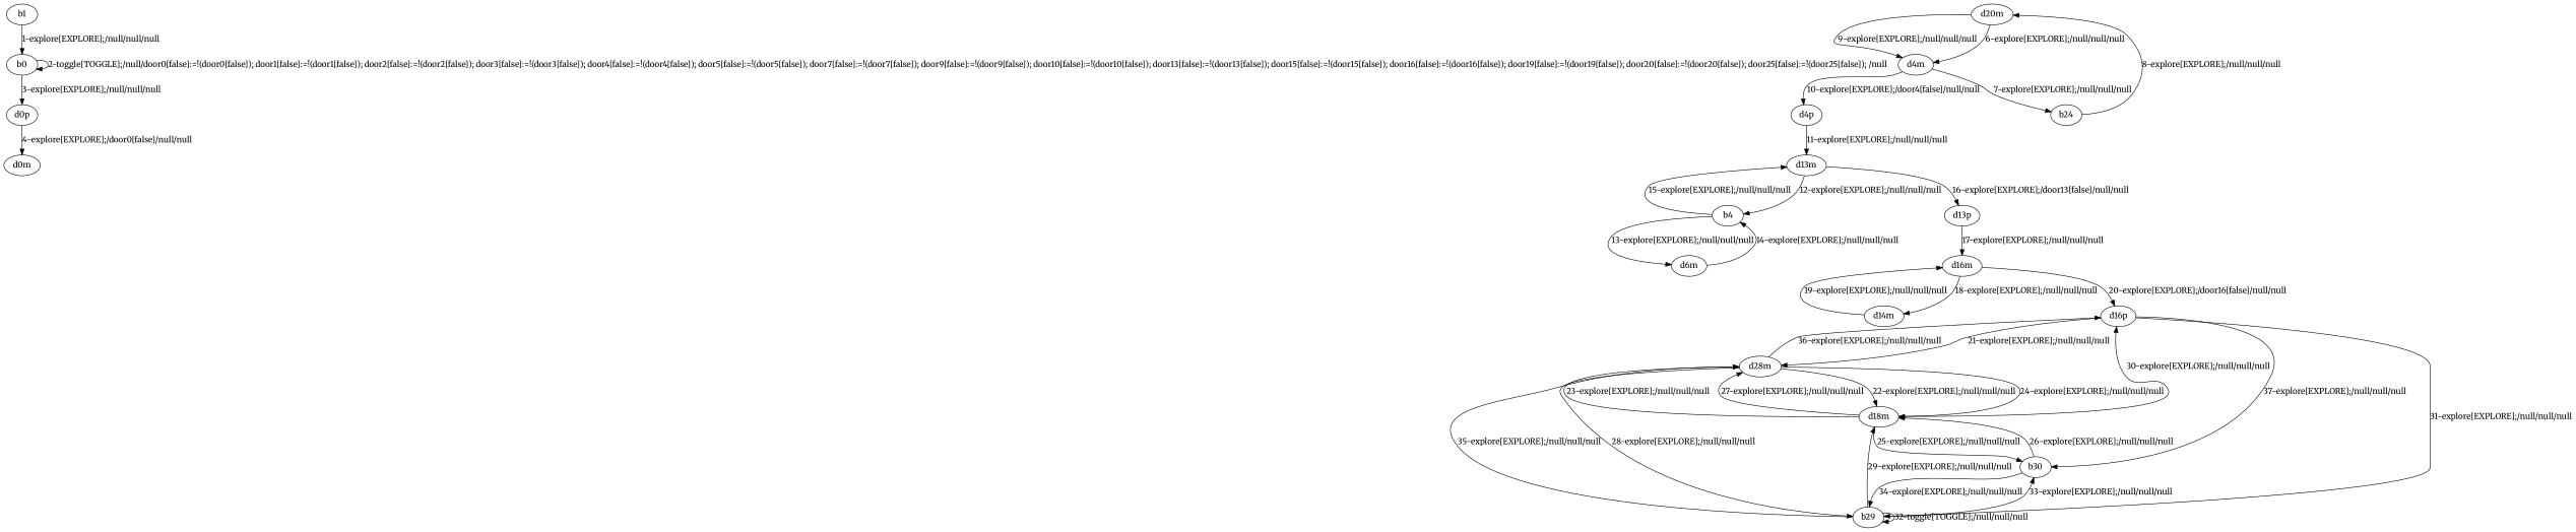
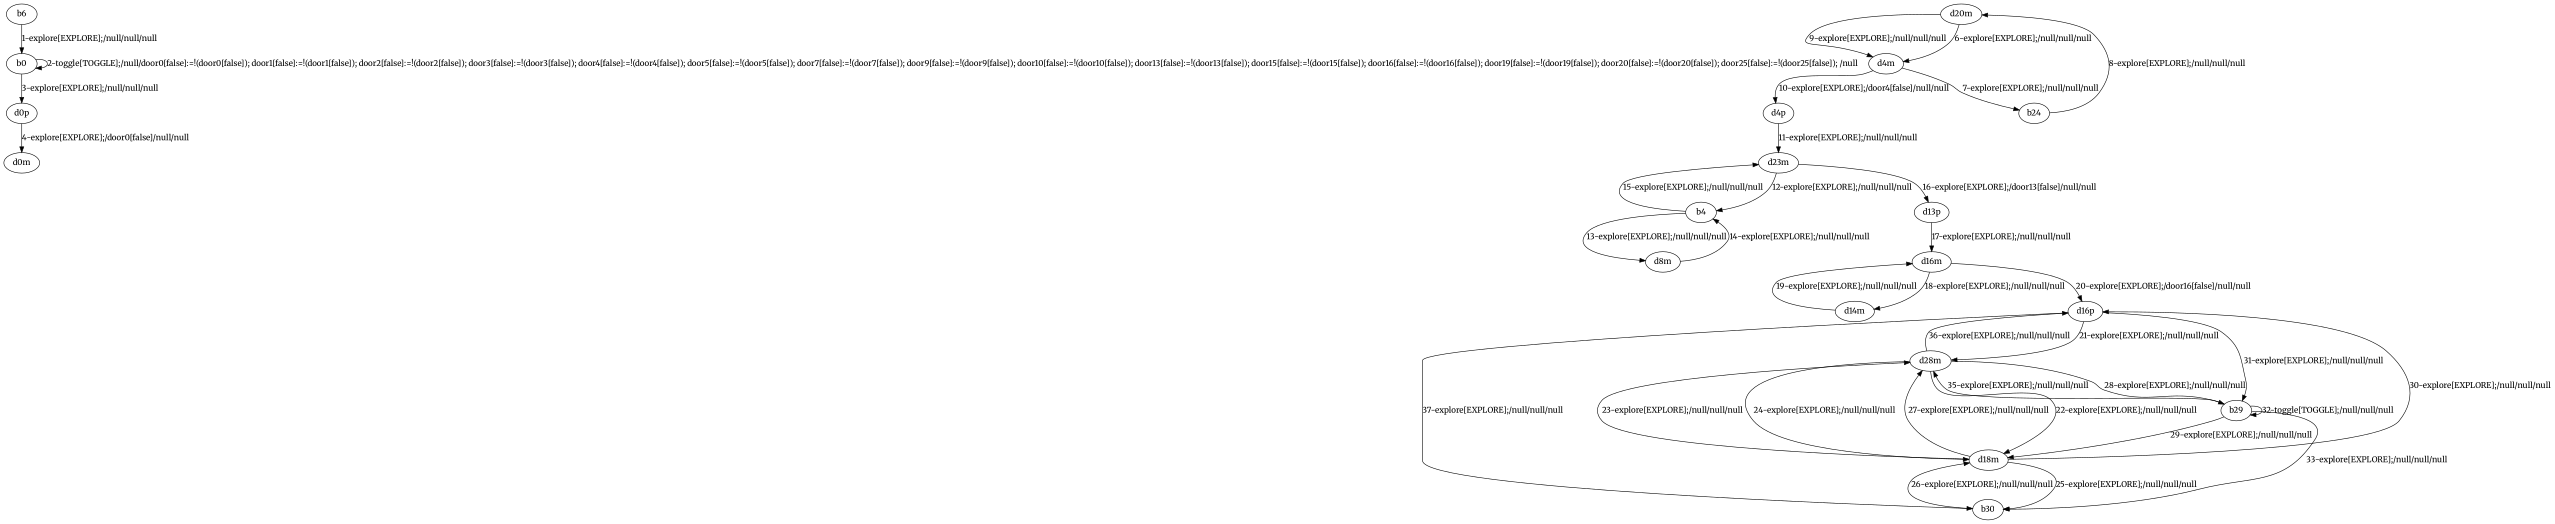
  digraph {
    fontname=Merriweather
    node [fontname=Merriweather]
    edge [fontname=Merriweather]
-   b1
+   b1 [label=b6]
    b0
    d0p
    d0m
    d20m
    d4m
    b24
    d4p
-   d13m
+   d13m [label=d23m]
    b4
    d13p
-   d8m [label=d6m]
+   d8m
    d16m
    d14m
    d16p
    d28m
    b30
    b29
    d18m
    b1 -> b0 [label="1-explore[EXPLORE];/null/null/null"]
    b0 -> b0 [label="2-toggle[TOGGLE];/null/door0[false]:=!(door0[false]); door1[false]:=!(door1[false]); door2[false]:=!(door2[false]); door3[false]:=!(door3[false]); door4[false]:=!(door4[false]); door5[false]:=!(door5[false]); door7[false]:=!(door7[false]); door9[false]:=!(door9[false]); door10[false]:=!(door10[false]); door13[false]:=!(door13[false]); door15[false]:=!(door15[false]); door16[false]:=!(door16[false]); door19[false]:=!(door19[false]); door20[false]:=!(door20[false]); door25[false]:=!(door25[false]); /null"]
    b0 -> d0p [label="3-explore[EXPLORE];/null/null/null"]
    d0p -> d0m [label="4-explore[EXPLORE];/door0[false]/null/null"]
    d20m -> d4m [label="6-explore[EXPLORE];/null/null/null"]
    d20m -> d4m [label="9-explore[EXPLORE];/null/null/null"]
    d4m -> b24 [label="7-explore[EXPLORE];/null/null/null"]
    d4m -> d4p [label="10-explore[EXPLORE];/door4[false]/null/null"]
    b24 -> d20m [label="8-explore[EXPLORE];/null/null/null"]
    d4p -> d13m [label="11-explore[EXPLORE];/null/null/null"]
    d13m -> b4 [label="12-explore[EXPLORE];/null/null/null"]
    d13m -> d13p [label="16-explore[EXPLORE];/door13[false]/null/null"]
    b4 -> d13m [label="15-explore[EXPLORE];/null/null/null"]
    b4 -> d8m [label="13-explore[EXPLORE];/null/null/null"]
    d13p -> d16m [label="17-explore[EXPLORE];/null/null/null"]
    d8m -> b4 [label="14-explore[EXPLORE];/null/null/null"]
    d16m -> d14m [label="18-explore[EXPLORE];/null/null/null"]
    d16m -> d16p [label="20-explore[EXPLORE];/door16[false]/null/null"]
    d14m -> d16m [label="19-explore[EXPLORE];/null/null/null"]
    d16p -> d28m [label="21-explore[EXPLORE];/null/null/null"]
    d16p -> b30 [label="37-explore[EXPLORE];/null/null/null"]
    d16p -> b29 [label="31-explore[EXPLORE];/null/null/null"]
    d28m -> d16p [label="36-explore[EXPLORE];/null/null/null"]
    d28m -> b29 [label="28-explore[EXPLORE];/null/null/null"]
    d28m -> d18m [label="22-explore[EXPLORE];/null/null/null"]
    d28m -> d18m [label="24-explore[EXPLORE];/null/null/null"]
-   b30 -> b29 [label="34-explore[EXPLORE];/null/null/null"]
    b30 -> d18m [label="26-explore[EXPLORE];/null/null/null"]
    b29 -> d28m [label="35-explore[EXPLORE];/null/null/null"]
    b29 -> b30 [label="33-explore[EXPLORE];/null/null/null"]
    b29 -> b29 [label="32-toggle[TOGGLE];/null/null/null"]
    b29 -> d18m [label="29-explore[EXPLORE];/null/null/null"]
    d18m -> d16p [label="30-explore[EXPLORE];/null/null/null"]
    d18m -> d28m [label="23-explore[EXPLORE];/null/null/null"]
    d18m -> d28m [label="27-explore[EXPLORE];/null/null/null"]
    d18m -> b30 [label="25-explore[EXPLORE];/null/null/null"]
  }
